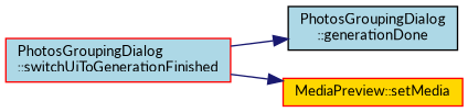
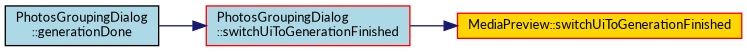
  digraph {
    fontname=Lato
    rankdir=LR
    node [color=red fillcolor=lightblue fontname=Lato fontsize=10 shape=record style=filled]
    edge [color=midnightblue fontname=Lato fontsize=10 labelfontname=Helvetica labelfontsize=10 style=solid]
    n1 [color=black fontcolor=black height=0.2 label="PhotosGroupingDialog\l::generationDone" width=0.4]
    n2 [height=0.2 label="PhotosGroupingDialog\l::switchUiToGenerationFinished" width=0.4]
-   n3 [fillcolor=gold height=0.2 label="MediaPreview::setMedia" width=0.4]
-   n2 -> n1
+   n3 [fillcolor=gold height=0.2 label="MediaPreview::switchUiToGenerationFinished" width=0.4]
+   n1 -> n2
    n2 -> n3
  }
